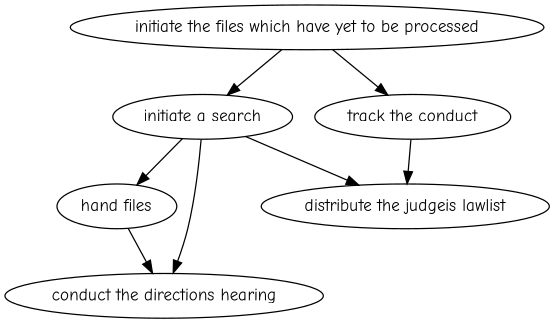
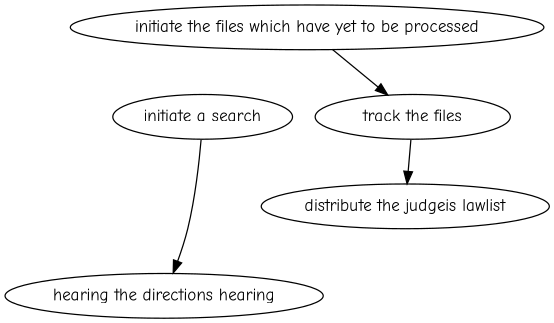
  strict digraph {
    fontname="Comic Neue"
    node [fontname="Comic Neue"]
    edge [attrs="{'type': 'flow', 'label': 'flow'}" fontname="Comic Neue"]
    n1 [attrs="{'type': 'Activity', 'label': 'check the files which have yet to be processed'}" label="initiate the files which have yet to be processed"]
    "initiate a search" [attrs="{'type': 'Activity', 'label': 'initiate a search'}"]
-   "track the files" [attrs="{'type': 'Activity', 'label': 'track the files'}" label="track the conduct"]
-   "hand files" [attrs="{'type': 'Activity', 'label': 'hand files'}"]
+   "track the files" [attrs="{'type': 'Activity', 'label': 'track the files'}"]
    "distribute the judgeis lawlist" [attrs="{'type': 'Activity', 'label': 'distribute the judgeis lawlist'}"]
-   "conduct the directions hearing" [attrs="{'type': 'Activity', 'label': 'conduct the directions hearing'}"]
-   n1 -> "initiate a search"
+   "conduct the directions hearing" [attrs="{'type': 'Activity', 'label': 'conduct the directions hearing'}" label="hearing the directions hearing"]
    n1 -> "track the files"
-   "initiate a search" -> "hand files"
-   "initiate a search" -> "distribute the judgeis lawlist"
    "initiate a search" -> "conduct the directions hearing"
    "track the files" -> "distribute the judgeis lawlist"
-   "hand files" -> "conduct the directions hearing"
  }
